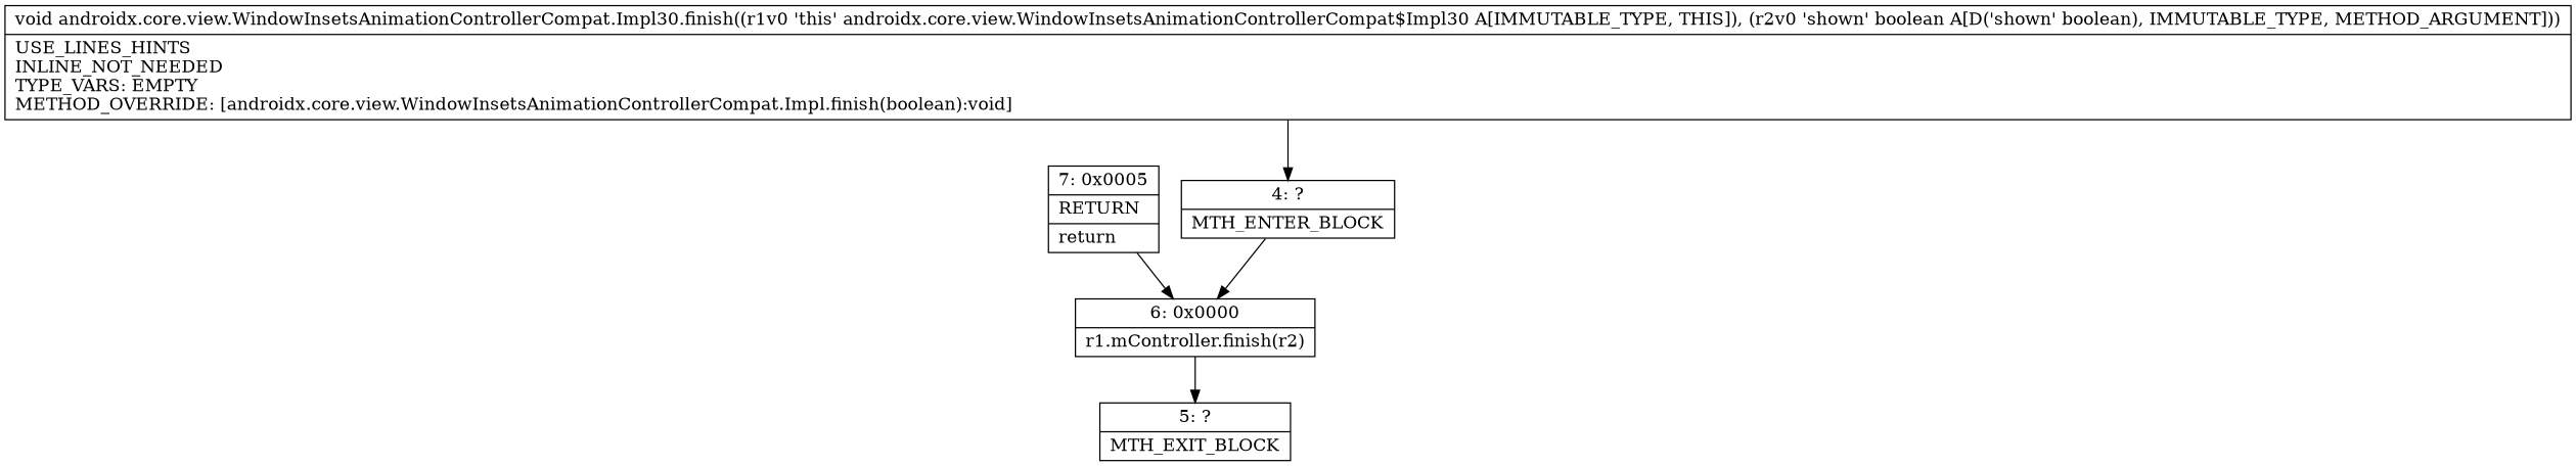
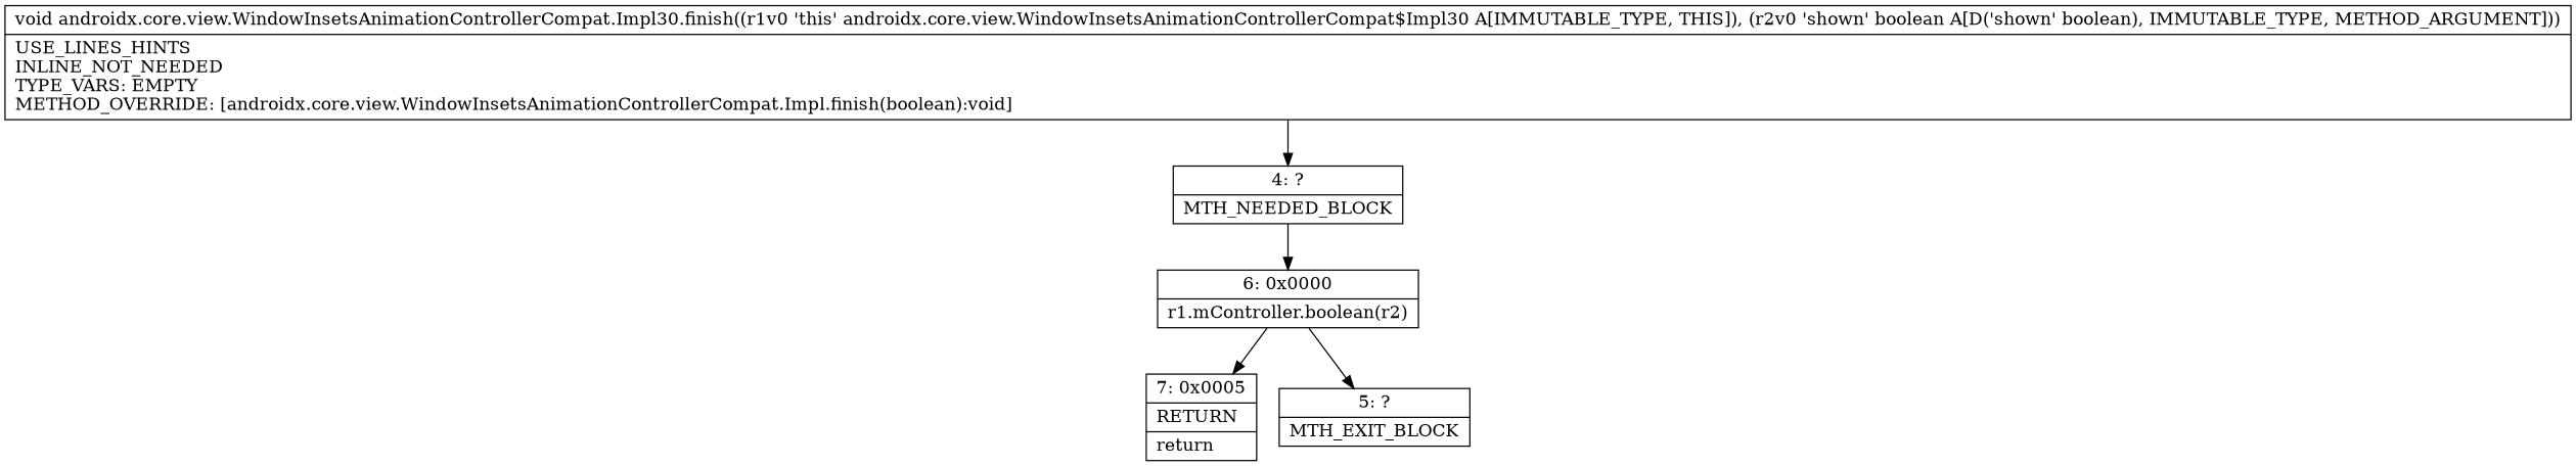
  digraph {
    node [shape=record]
-   n1 [label="{4\:\ ?|MTH_ENTER_BLOCK\l}"]
-   n2 [label="{6\:\ 0x0000|r1.mController.finish(r2)\l}"]
+   n1 [label="{4\:\ ?|MTH_NEEDED_BLOCK\l}"]
+   n2 [label="{6\:\ 0x0000|r1.mController.boolean(r2)\l}"]
    n3 [label="{7\:\ 0x0005|RETURN\l|return\l}"]
    n4 [label="{5\:\ ?|MTH_EXIT_BLOCK\l}"]
    n5 [label="{void androidx.core.view.WindowInsetsAnimationControllerCompat.Impl30.finish((r1v0 'this' androidx.core.view.WindowInsetsAnimationControllerCompat$Impl30 A[IMMUTABLE_TYPE, THIS]), (r2v0 'shown' boolean A[D('shown' boolean), IMMUTABLE_TYPE, METHOD_ARGUMENT]))  | USE_LINES_HINTS\lINLINE_NOT_NEEDED\lTYPE_VARS: EMPTY\lMETHOD_OVERRIDE: [androidx.core.view.WindowInsetsAnimationControllerCompat.Impl.finish(boolean):void]\l}"]
    n1 -> n2
-   n3 -> n2
+   n2 -> n3
    n2 -> n4
    n5 -> n1
  }
